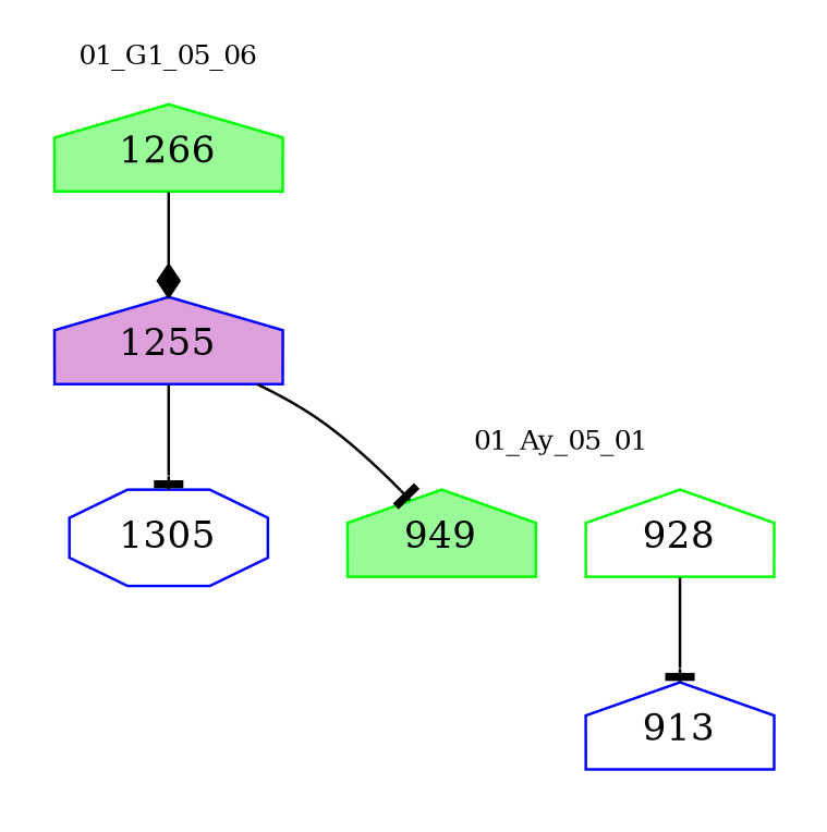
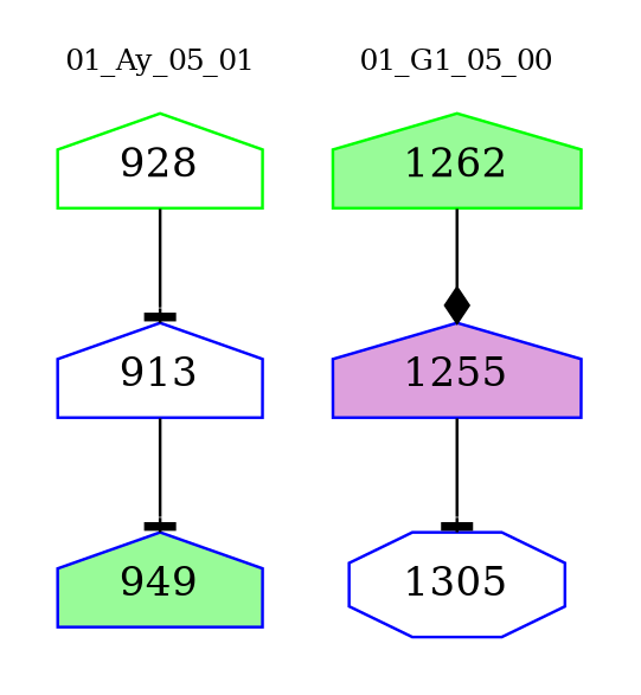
  digraph {
    node [color=blue fillcolor=white shape=house style=filled]
    edge [arrowhead=tee color=black]
    n1 [color=green label=928]
    n2 [label=913]
-   n3 [color=green fillcolor=palegreen label=949]
-   n4 [color=green fillcolor=palegreen label=1266]
+   n3 [fillcolor=palegreen label=949]
+   n4 [color=green fillcolor=palegreen label=1262]
    n5 [fillcolor=plum label=1255]
    n6 [label=1305 shape=octagon]
    subgraph cluster_1 {
      color=white
      fontsize=10
      label="01_Ay_05_01"
      n1
      n2
      n3
    }
    subgraph cluster_2 {
      color=white
      fontsize=10
-     label="01_G1_05_06"
+     label="01_G1_05_00"
      n4
      n5
      n6
    }
    n1 -> n2
-   n5 -> n3
+   n2 -> n3
    n4 -> n5 [arrowhead=diamond]
    n5 -> n6
  }
